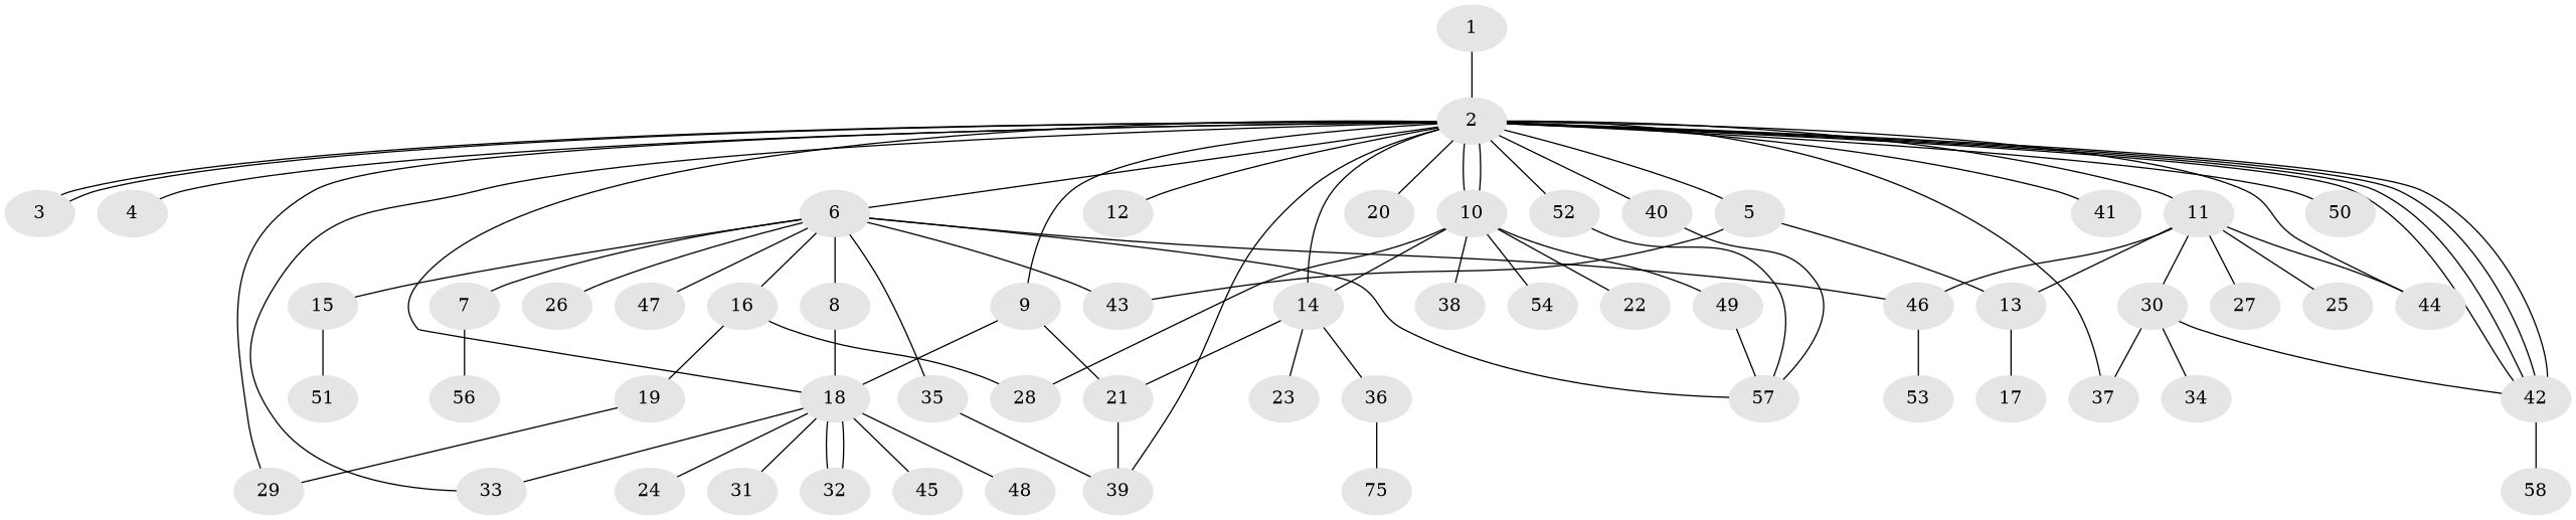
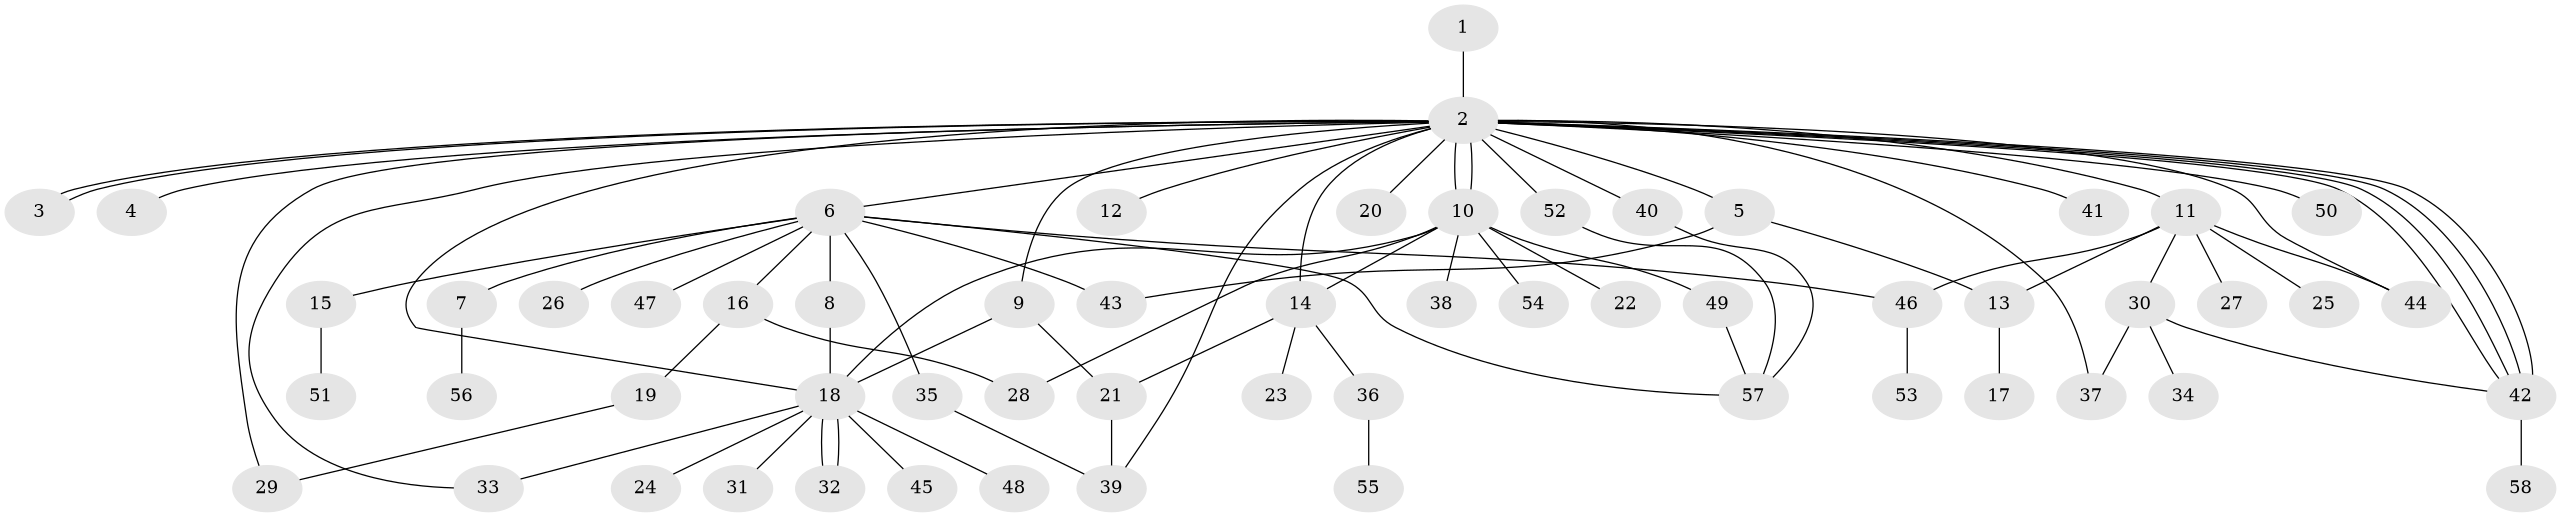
  graph {
    node [color=gray90 style=filled]
    1
    2
    3
    4
    5
    6
    9
    10
    11
    12
    14
    18
    20
    29
    33
    37
    39
    40
    41
    42
    44
    50
    52
    13
    43
    7
    8
    15
    16
    26
    35
    46
    47
    57
    21
    22
    28
    38
    49
    54
    30
    25
    27
    23
    36
    24
    31
    32
    45
    48
    34
    58
    17
    56
    51
    19
    53
-   55 [label=75]
+   55
    1 -- 2
    2 -- 3
    2 -- 3
    2 -- 4
    2 -- 5
    2 -- 6
    2 -- 9
    2 -- 10
    2 -- 10
    2 -- 11
    2 -- 12
    2 -- 14
    2 -- 18
    2 -- 20
    2 -- 29
    2 -- 33
    2 -- 37
    2 -- 39
    2 -- 40
    2 -- 41
    2 -- 42
    2 -- 42
    2 -- 42
    2 -- 42
    2 -- 44
    2 -- 50
    2 -- 52
    5 -- 13
    5 -- 43
    6 -- 43
    6 -- 7
    6 -- 8
    6 -- 15
    6 -- 16
    6 -- 26
    6 -- 35
    6 -- 46
    6 -- 47
    6 -- 57
    9 -- 18
    9 -- 21
    10 -- 14
+   10 -- 18
    10 -- 22
    10 -- 28
    10 -- 38
    10 -- 49
    10 -- 54
    11 -- 44
    11 -- 13
    11 -- 46
    11 -- 30
    11 -- 25
    11 -- 27
    14 -- 21
    14 -- 23
    14 -- 36
    18 -- 33
    18 -- 24
    18 -- 31
    18 -- 32
    18 -- 32
    18 -- 45
    18 -- 48
    40 -- 57
    42 -- 58
    52 -- 57
    13 -- 17
    7 -- 56
    8 -- 18
    15 -- 51
    16 -- 28
    16 -- 19
    35 -- 39
    46 -- 53
    21 -- 39
    49 -- 57
    30 -- 37
    30 -- 42
    30 -- 34
    36 -- 55
    19 -- 29
  }
